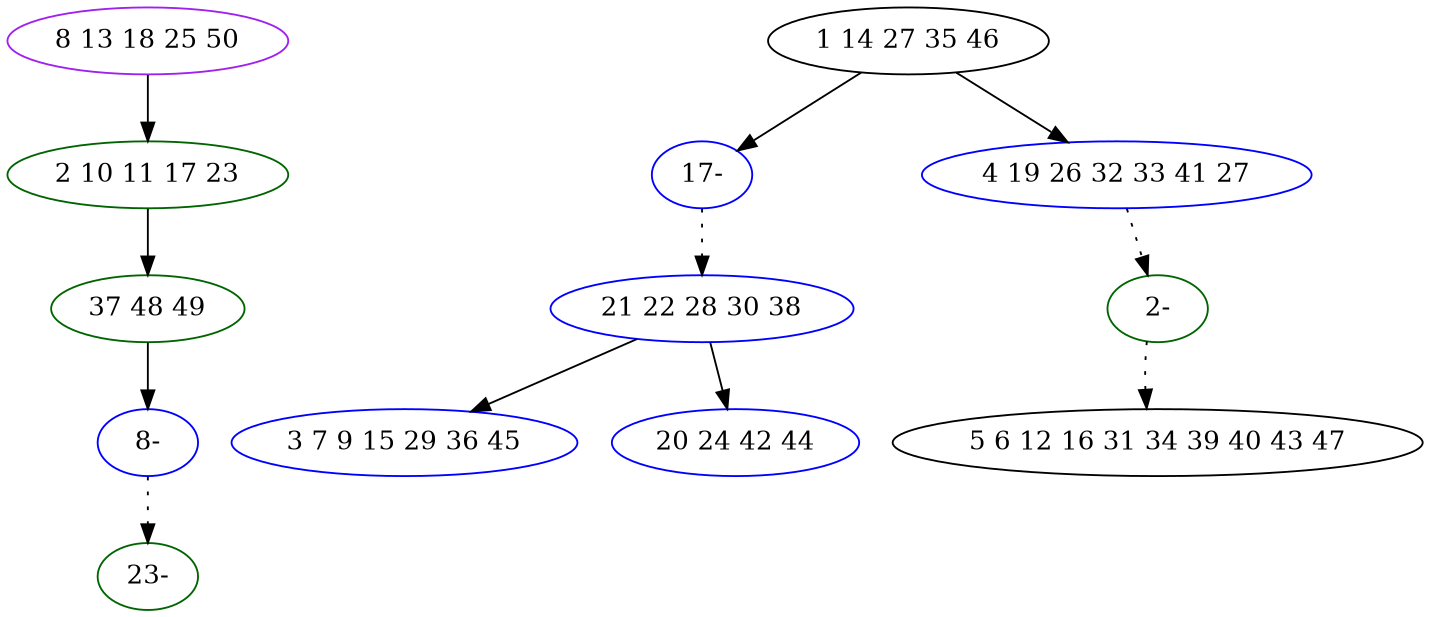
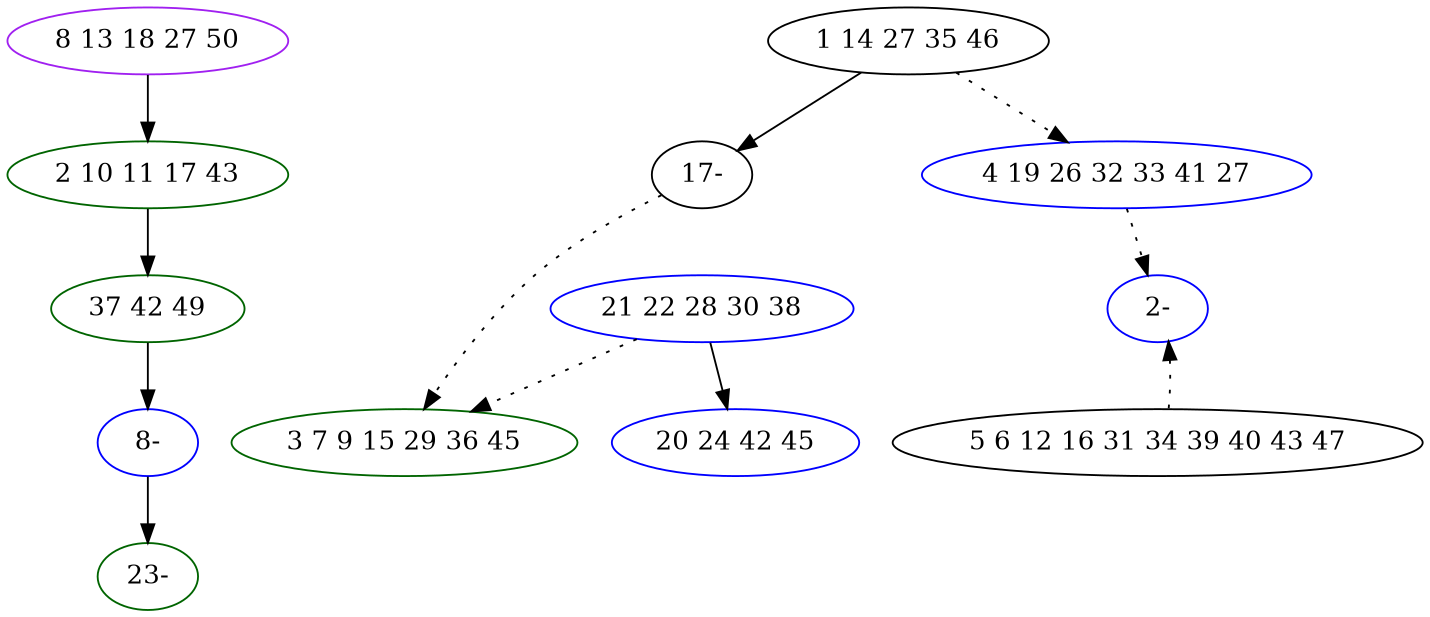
  digraph {
    node [color=blue]
    edge [style=solid]
-   n1 [color=purple label="8 13 18 25 50"]
-   n2 [color=darkgreen label="2 10 11 17 23"]
-   n3 [color=darkgreen label="37 48 49"]
+   n1 [color=purple label="8 13 18 27 50"]
+   n2 [color=darkgreen label="2 10 11 17 43"]
+   n3 [color=darkgreen label="37 42 49"]
    n4 [label="8-"]
    n5 [color=darkgreen label="23-"]
    n6 [color=black label="1 14 27 35 46"]
-   n7 [label="17-"]
+   n7 [color=black label="17-"]
    n8 [label="4 19 26 32 33 41 27"]
    n9 [label="21 22 28 30 38"]
-   n10 [color=darkgreen label="2-"]
-   n11 [label="3 7 9 15 29 36 45"]
-   n12 [label="20 24 42 44"]
+   n10 [label="2-"]
+   n11 [color=darkgreen label="3 7 9 15 29 36 45"]
+   n12 [label="20 24 42 45"]
    n13 [color=black label="5 6 12 16 31 34 39 40 43 47"]
    n1 -> n2
    n2 -> n3
    n3 -> n4
-   n4 -> n5 [style=dotted]
+   n4 -> n5
    n6 -> n7
-   n6 -> n8
-   n7 -> n9 [style=dotted]
+   n6 -> n8 [style=dotted]
+   n7 -> n11 [style=dotted]
    n8 -> n10 [style=dotted]
-   n9 -> n11
+   n9 -> n11 [style=dotted]
    n9 -> n12
-   n10 -> n13 [style=dotted]
+   n13 -> n10 [style=dotted]
  }
